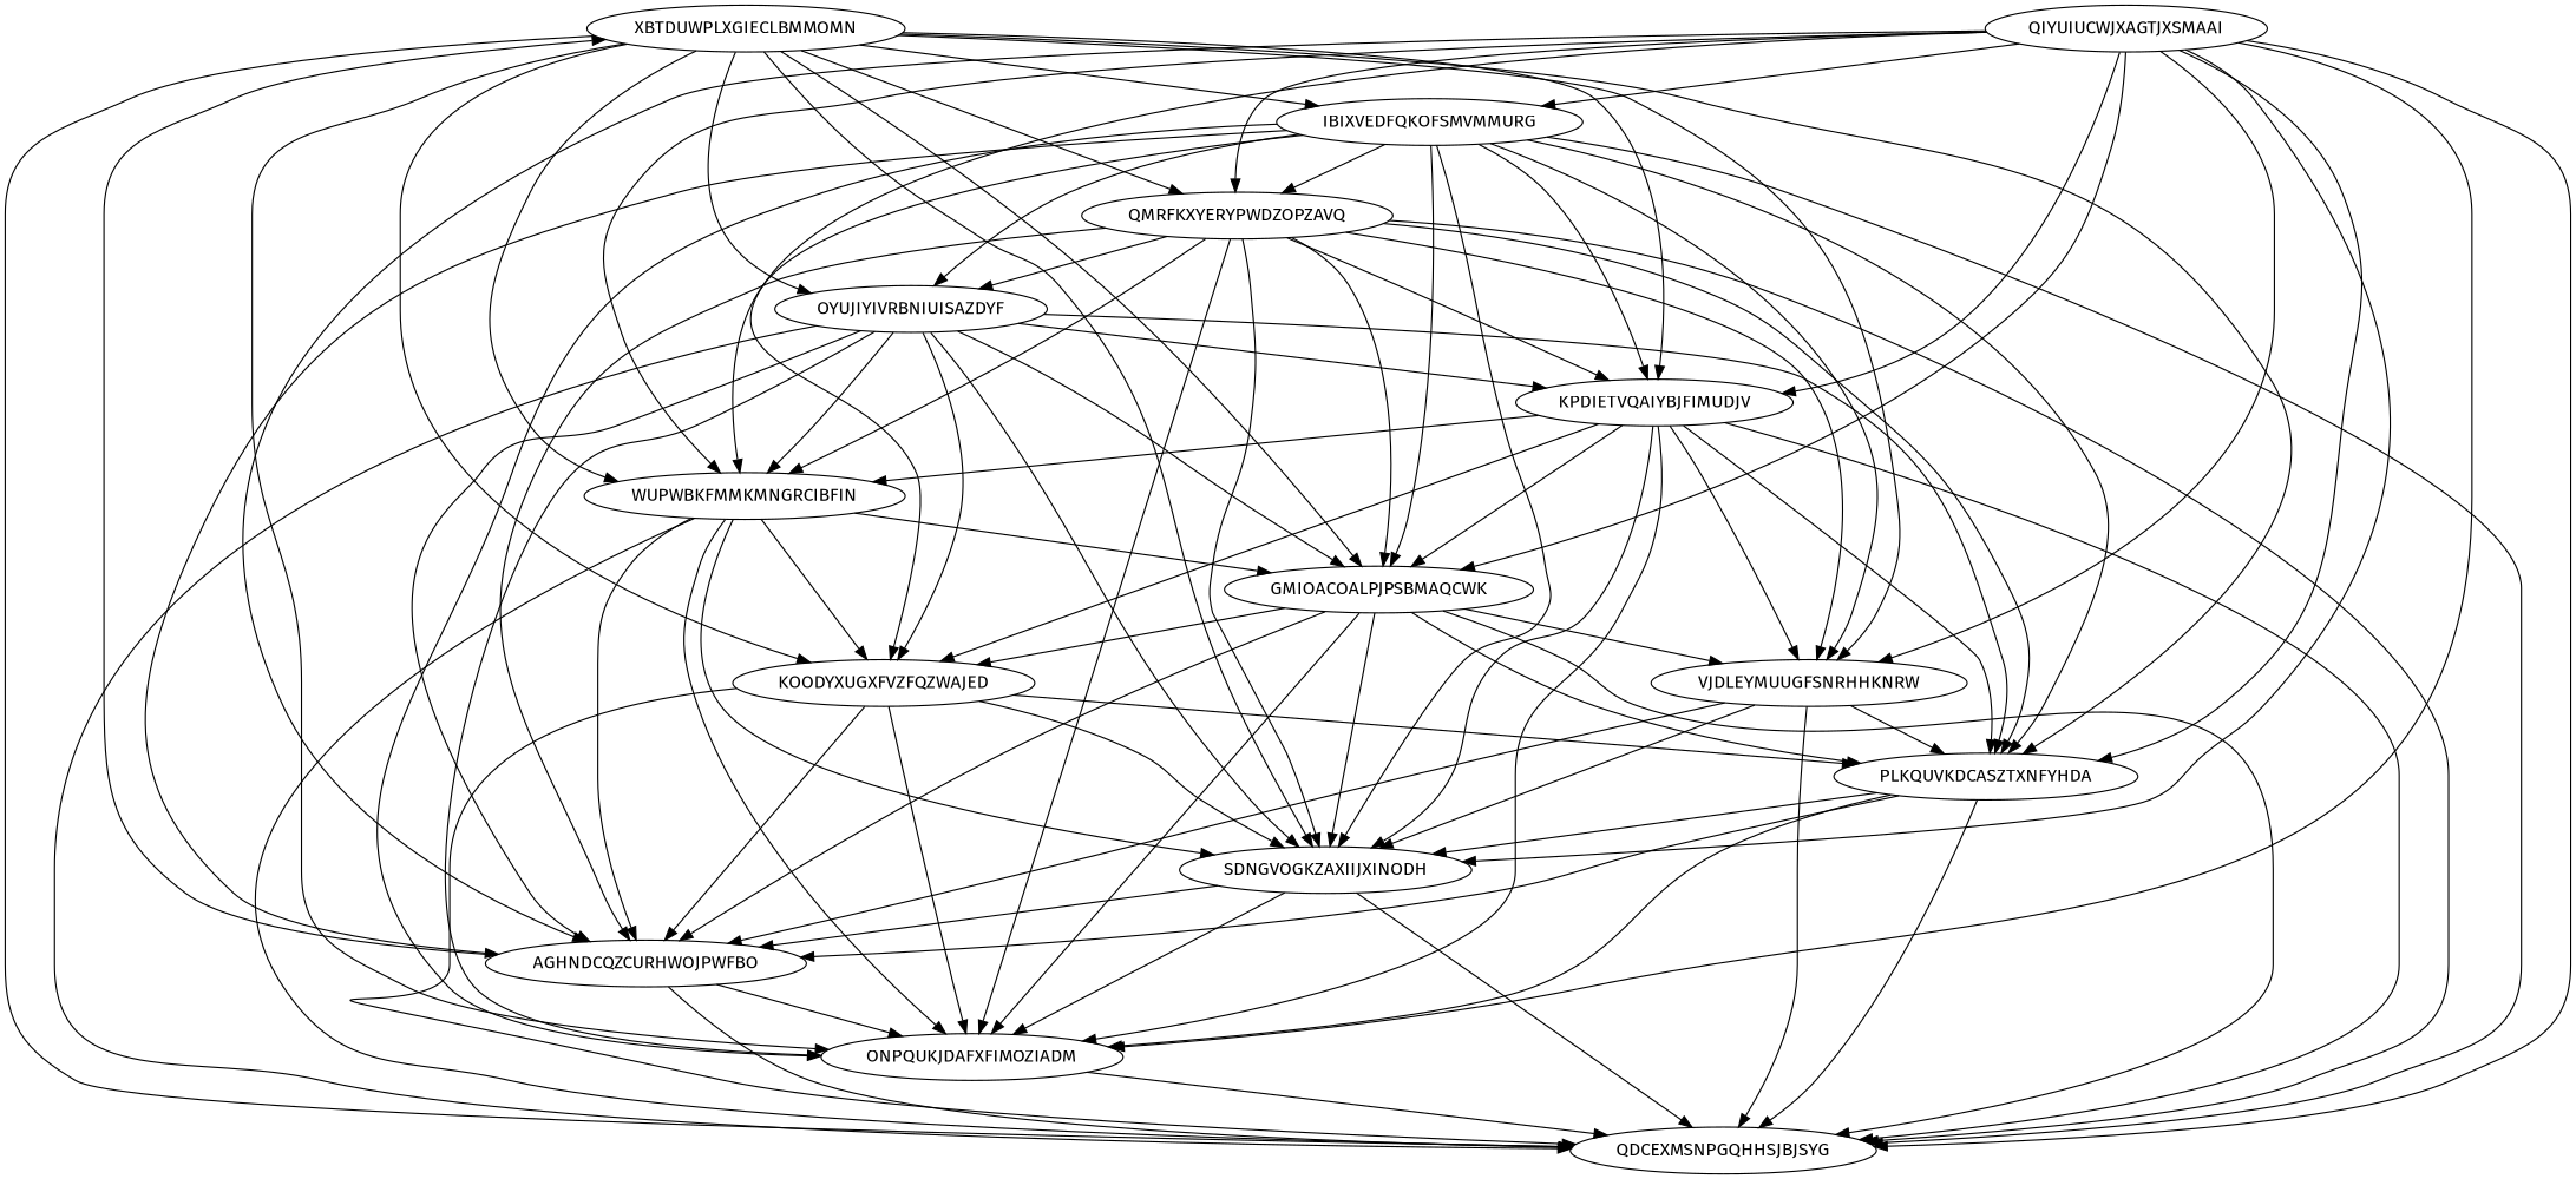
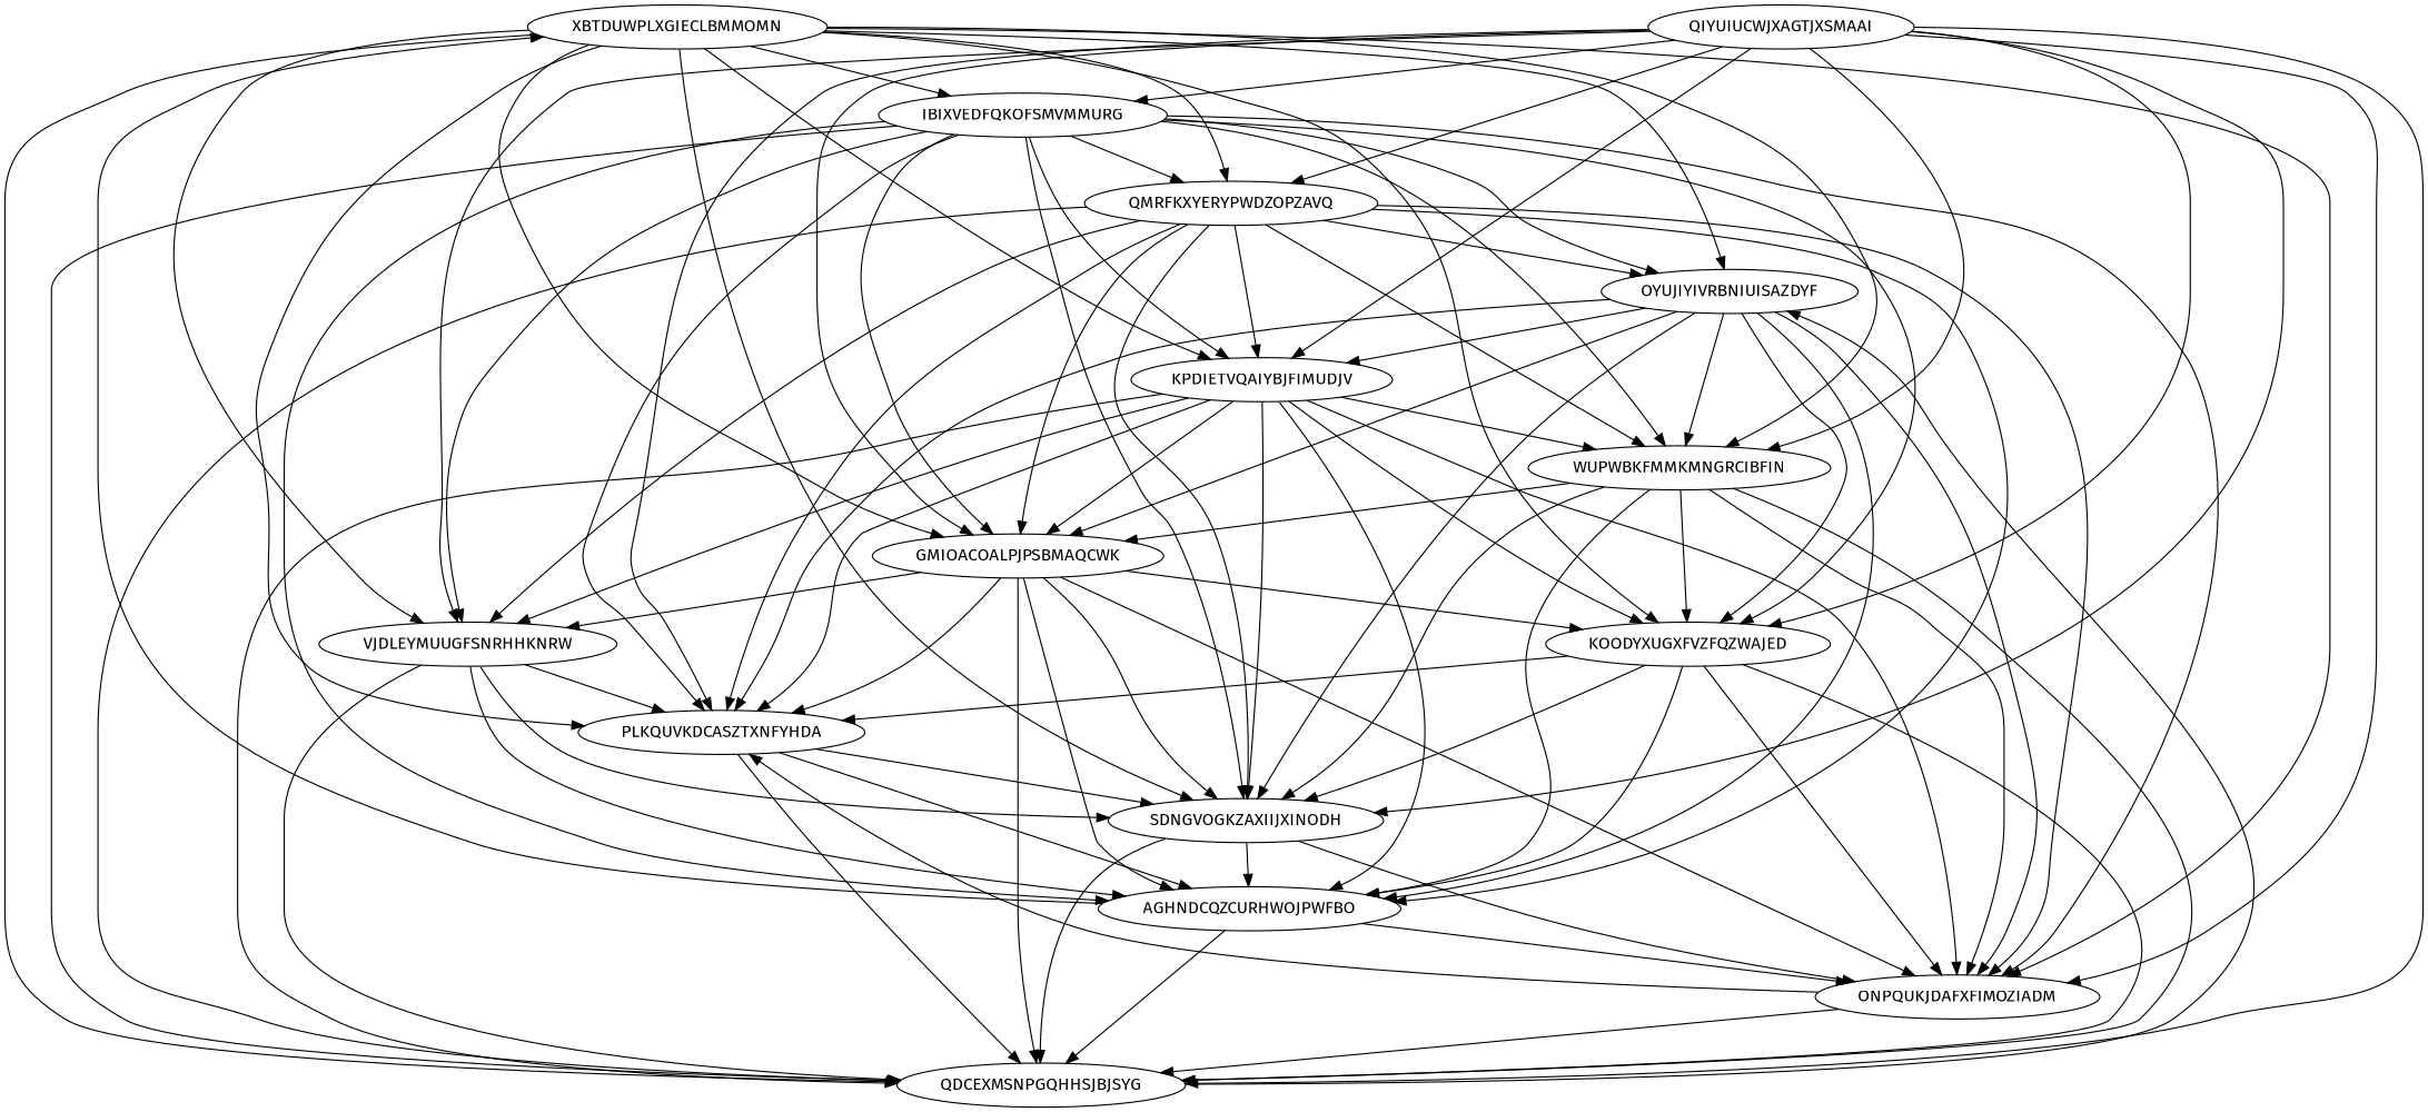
  digraph {
    fontname="Fira Sans"
    node [Weight=20 fontname="Fira Sans"]
    edge [Weight=18 fontname="Fira Sans"]
    XBTDUWPLXGIECLBMMOMN [Weight=11]
    IBIXVEDFQKOFSMVMMURG [Weight=16]
    QMRFKXYERYPWDZOPZAVQ [Weight=15]
    OYUJIYIVRBNIUISAZDYF [Weight=10]
    KPDIETVQAIYBJFIMUDJV
    WUPWBKFMMKMNGRCIBFIN [Weight=18]
    GMIOACOALPJPSBMAQCWK
    VJDLEYMUUGFSNRHHKNRW [Weight=15]
    KOODYXUGXFVZFQZWAJED [Weight=14]
    PLKQUVKDCASZTXNFYHDA [Weight=14]
    SDNGVOGKZAXIIJXINODH [Weight=14]
    ONPQUKJDAFXFIMOZIADM [Weight=16]
    QDCEXMSNPGQHHSJBJSYG [Weight=12]
    AGHNDCQZCURHWOJPWFBO
    QIYUIUCWJXAGTJXSMAAI [Weight=13]
    XBTDUWPLXGIECLBMMOMN -> IBIXVEDFQKOFSMVMMURG [Weight=16]
    XBTDUWPLXGIECLBMMOMN -> QMRFKXYERYPWDZOPZAVQ [Weight=19]
    XBTDUWPLXGIECLBMMOMN -> OYUJIYIVRBNIUISAZDYF [Weight=19]
    XBTDUWPLXGIECLBMMOMN -> KPDIETVQAIYBJFIMUDJV [Weight=14]
    XBTDUWPLXGIECLBMMOMN -> WUPWBKFMMKMNGRCIBFIN [Weight=20]
    XBTDUWPLXGIECLBMMOMN -> GMIOACOALPJPSBMAQCWK [Weight=15]
    XBTDUWPLXGIECLBMMOMN -> VJDLEYMUUGFSNRHHKNRW [Weight=19]
    XBTDUWPLXGIECLBMMOMN -> KOODYXUGXFVZFQZWAJED [Weight=10]
    XBTDUWPLXGIECLBMMOMN -> PLKQUVKDCASZTXNFYHDA [Weight=14]
    XBTDUWPLXGIECLBMMOMN -> SDNGVOGKZAXIIJXINODH [Weight=11]
    XBTDUWPLXGIECLBMMOMN -> ONPQUKJDAFXFIMOZIADM [Weight=15]
    XBTDUWPLXGIECLBMMOMN -> QDCEXMSNPGQHHSJBJSYG [Weight=20]
    IBIXVEDFQKOFSMVMMURG -> QMRFKXYERYPWDZOPZAVQ [Weight=14]
    IBIXVEDFQKOFSMVMMURG -> OYUJIYIVRBNIUISAZDYF
    IBIXVEDFQKOFSMVMMURG -> KPDIETVQAIYBJFIMUDJV [Weight=20]
    IBIXVEDFQKOFSMVMMURG -> WUPWBKFMMKMNGRCIBFIN [Weight=13]
    IBIXVEDFQKOFSMVMMURG -> GMIOACOALPJPSBMAQCWK [Weight=11]
    IBIXVEDFQKOFSMVMMURG -> VJDLEYMUUGFSNRHHKNRW [Weight=10]
+   IBIXVEDFQKOFSMVMMURG -> KOODYXUGXFVZFQZWAJED [Weight=17]
    IBIXVEDFQKOFSMVMMURG -> PLKQUVKDCASZTXNFYHDA [Weight=17]
    IBIXVEDFQKOFSMVMMURG -> SDNGVOGKZAXIIJXINODH [Weight=16]
    IBIXVEDFQKOFSMVMMURG -> ONPQUKJDAFXFIMOZIADM
    IBIXVEDFQKOFSMVMMURG -> QDCEXMSNPGQHHSJBJSYG [Weight=17]
    IBIXVEDFQKOFSMVMMURG -> AGHNDCQZCURHWOJPWFBO
    QMRFKXYERYPWDZOPZAVQ -> OYUJIYIVRBNIUISAZDYF [Weight=10]
    QMRFKXYERYPWDZOPZAVQ -> KPDIETVQAIYBJFIMUDJV
    QMRFKXYERYPWDZOPZAVQ -> WUPWBKFMMKMNGRCIBFIN
    QMRFKXYERYPWDZOPZAVQ -> GMIOACOALPJPSBMAQCWK [Weight=10]
    QMRFKXYERYPWDZOPZAVQ -> VJDLEYMUUGFSNRHHKNRW [Weight=13]
    QMRFKXYERYPWDZOPZAVQ -> PLKQUVKDCASZTXNFYHDA [Weight=15]
    QMRFKXYERYPWDZOPZAVQ -> SDNGVOGKZAXIIJXINODH [Weight=14]
    QMRFKXYERYPWDZOPZAVQ -> ONPQUKJDAFXFIMOZIADM [Weight=13]
    QMRFKXYERYPWDZOPZAVQ -> QDCEXMSNPGQHHSJBJSYG [Weight=15]
    QMRFKXYERYPWDZOPZAVQ -> AGHNDCQZCURHWOJPWFBO [Weight=17]
    OYUJIYIVRBNIUISAZDYF -> KPDIETVQAIYBJFIMUDJV [Weight=16]
    OYUJIYIVRBNIUISAZDYF -> WUPWBKFMMKMNGRCIBFIN [Weight=20]
    OYUJIYIVRBNIUISAZDYF -> GMIOACOALPJPSBMAQCWK [Weight=13]
    OYUJIYIVRBNIUISAZDYF -> KOODYXUGXFVZFQZWAJED [Weight=17]
    OYUJIYIVRBNIUISAZDYF -> PLKQUVKDCASZTXNFYHDA [Weight=10]
    OYUJIYIVRBNIUISAZDYF -> SDNGVOGKZAXIIJXINODH [Weight=19]
    OYUJIYIVRBNIUISAZDYF -> ONPQUKJDAFXFIMOZIADM [Weight=20]
-   OYUJIYIVRBNIUISAZDYF -> QDCEXMSNPGQHHSJBJSYG
+   QDCEXMSNPGQHHSJBJSYG -> OYUJIYIVRBNIUISAZDYF
    OYUJIYIVRBNIUISAZDYF -> AGHNDCQZCURHWOJPWFBO [Weight=12]
    KPDIETVQAIYBJFIMUDJV -> WUPWBKFMMKMNGRCIBFIN [Weight=17]
    KPDIETVQAIYBJFIMUDJV -> GMIOACOALPJPSBMAQCWK
    KPDIETVQAIYBJFIMUDJV -> VJDLEYMUUGFSNRHHKNRW [Weight=15]
    KPDIETVQAIYBJFIMUDJV -> KOODYXUGXFVZFQZWAJED [Weight=12]
    KPDIETVQAIYBJFIMUDJV -> PLKQUVKDCASZTXNFYHDA [Weight=17]
    KPDIETVQAIYBJFIMUDJV -> SDNGVOGKZAXIIJXINODH [Weight=12]
    KPDIETVQAIYBJFIMUDJV -> ONPQUKJDAFXFIMOZIADM [Weight=20]
    KPDIETVQAIYBJFIMUDJV -> QDCEXMSNPGQHHSJBJSYG [Weight=19]
-   QIYUIUCWJXAGTJXSMAAI -> AGHNDCQZCURHWOJPWFBO [Weight=12]
+   KPDIETVQAIYBJFIMUDJV -> AGHNDCQZCURHWOJPWFBO [Weight=12]
    WUPWBKFMMKMNGRCIBFIN -> GMIOACOALPJPSBMAQCWK [Weight=19]
    WUPWBKFMMKMNGRCIBFIN -> KOODYXUGXFVZFQZWAJED [Weight=16]
    WUPWBKFMMKMNGRCIBFIN -> SDNGVOGKZAXIIJXINODH [Weight=12]
    WUPWBKFMMKMNGRCIBFIN -> ONPQUKJDAFXFIMOZIADM [Weight=19]
    WUPWBKFMMKMNGRCIBFIN -> QDCEXMSNPGQHHSJBJSYG [Weight=10]
    WUPWBKFMMKMNGRCIBFIN -> AGHNDCQZCURHWOJPWFBO [Weight=20]
    GMIOACOALPJPSBMAQCWK -> VJDLEYMUUGFSNRHHKNRW
    GMIOACOALPJPSBMAQCWK -> KOODYXUGXFVZFQZWAJED [Weight=17]
    GMIOACOALPJPSBMAQCWK -> PLKQUVKDCASZTXNFYHDA [Weight=12]
    GMIOACOALPJPSBMAQCWK -> SDNGVOGKZAXIIJXINODH [Weight=14]
    GMIOACOALPJPSBMAQCWK -> ONPQUKJDAFXFIMOZIADM
    GMIOACOALPJPSBMAQCWK -> QDCEXMSNPGQHHSJBJSYG [Weight=10]
    GMIOACOALPJPSBMAQCWK -> AGHNDCQZCURHWOJPWFBO [Weight=14]
    VJDLEYMUUGFSNRHHKNRW -> PLKQUVKDCASZTXNFYHDA [Weight=16]
    VJDLEYMUUGFSNRHHKNRW -> SDNGVOGKZAXIIJXINODH [Weight=17]
    VJDLEYMUUGFSNRHHKNRW -> QDCEXMSNPGQHHSJBJSYG [Weight=10]
    VJDLEYMUUGFSNRHHKNRW -> AGHNDCQZCURHWOJPWFBO [Weight=15]
    KOODYXUGXFVZFQZWAJED -> PLKQUVKDCASZTXNFYHDA [Weight=15]
    KOODYXUGXFVZFQZWAJED -> SDNGVOGKZAXIIJXINODH
    KOODYXUGXFVZFQZWAJED -> ONPQUKJDAFXFIMOZIADM [Weight=19]
    KOODYXUGXFVZFQZWAJED -> QDCEXMSNPGQHHSJBJSYG [Weight=17]
    KOODYXUGXFVZFQZWAJED -> AGHNDCQZCURHWOJPWFBO [Weight=20]
    PLKQUVKDCASZTXNFYHDA -> SDNGVOGKZAXIIJXINODH [Weight=20]
-   PLKQUVKDCASZTXNFYHDA -> ONPQUKJDAFXFIMOZIADM [Weight=13]
+   ONPQUKJDAFXFIMOZIADM -> PLKQUVKDCASZTXNFYHDA [Weight=13]
    PLKQUVKDCASZTXNFYHDA -> QDCEXMSNPGQHHSJBJSYG [Weight=17]
    PLKQUVKDCASZTXNFYHDA -> AGHNDCQZCURHWOJPWFBO [Weight=16]
    SDNGVOGKZAXIIJXINODH -> ONPQUKJDAFXFIMOZIADM
    SDNGVOGKZAXIIJXINODH -> QDCEXMSNPGQHHSJBJSYG [Weight=13]
    SDNGVOGKZAXIIJXINODH -> AGHNDCQZCURHWOJPWFBO [Weight=11]
    ONPQUKJDAFXFIMOZIADM -> QDCEXMSNPGQHHSJBJSYG [Weight=15]
    AGHNDCQZCURHWOJPWFBO -> XBTDUWPLXGIECLBMMOMN [Weight=10]
    AGHNDCQZCURHWOJPWFBO -> ONPQUKJDAFXFIMOZIADM [Weight=10]
    AGHNDCQZCURHWOJPWFBO -> QDCEXMSNPGQHHSJBJSYG [Weight=16]
    QIYUIUCWJXAGTJXSMAAI -> IBIXVEDFQKOFSMVMMURG [Weight=11]
    QIYUIUCWJXAGTJXSMAAI -> QMRFKXYERYPWDZOPZAVQ [Weight=16]
    QIYUIUCWJXAGTJXSMAAI -> KPDIETVQAIYBJFIMUDJV [Weight=11]
    QIYUIUCWJXAGTJXSMAAI -> WUPWBKFMMKMNGRCIBFIN [Weight=14]
    QIYUIUCWJXAGTJXSMAAI -> GMIOACOALPJPSBMAQCWK [Weight=12]
    QIYUIUCWJXAGTJXSMAAI -> VJDLEYMUUGFSNRHHKNRW [Weight=19]
    QIYUIUCWJXAGTJXSMAAI -> KOODYXUGXFVZFQZWAJED [Weight=17]
    QIYUIUCWJXAGTJXSMAAI -> PLKQUVKDCASZTXNFYHDA [Weight=16]
    QIYUIUCWJXAGTJXSMAAI -> SDNGVOGKZAXIIJXINODH
    QIYUIUCWJXAGTJXSMAAI -> ONPQUKJDAFXFIMOZIADM [Weight=15]
    QIYUIUCWJXAGTJXSMAAI -> QDCEXMSNPGQHHSJBJSYG
  }
